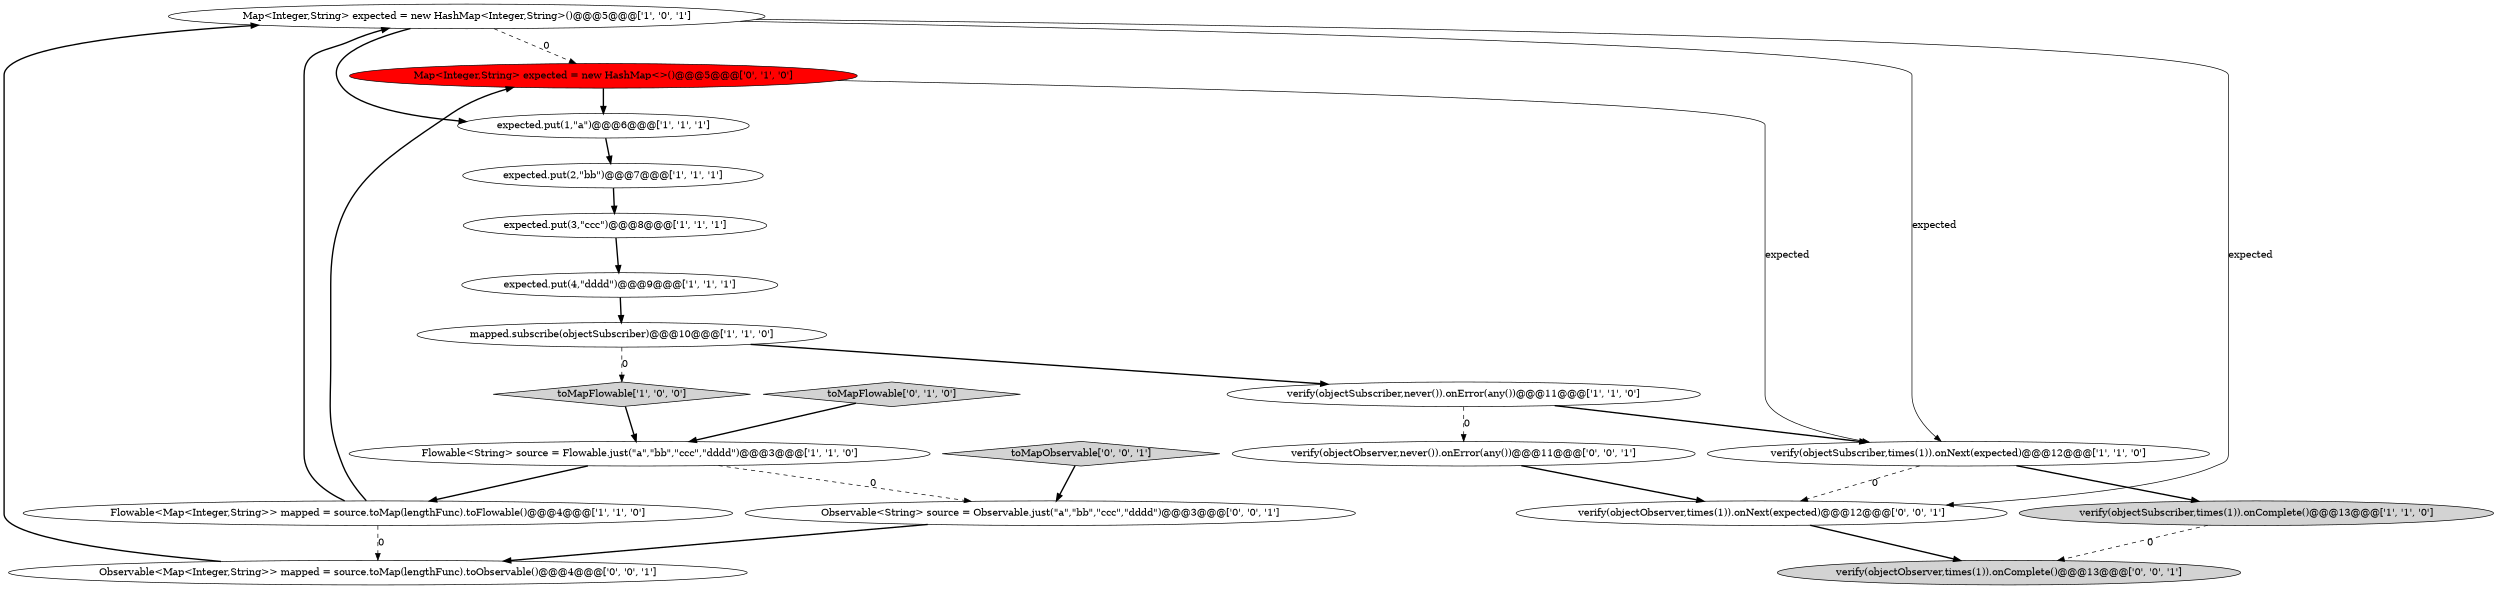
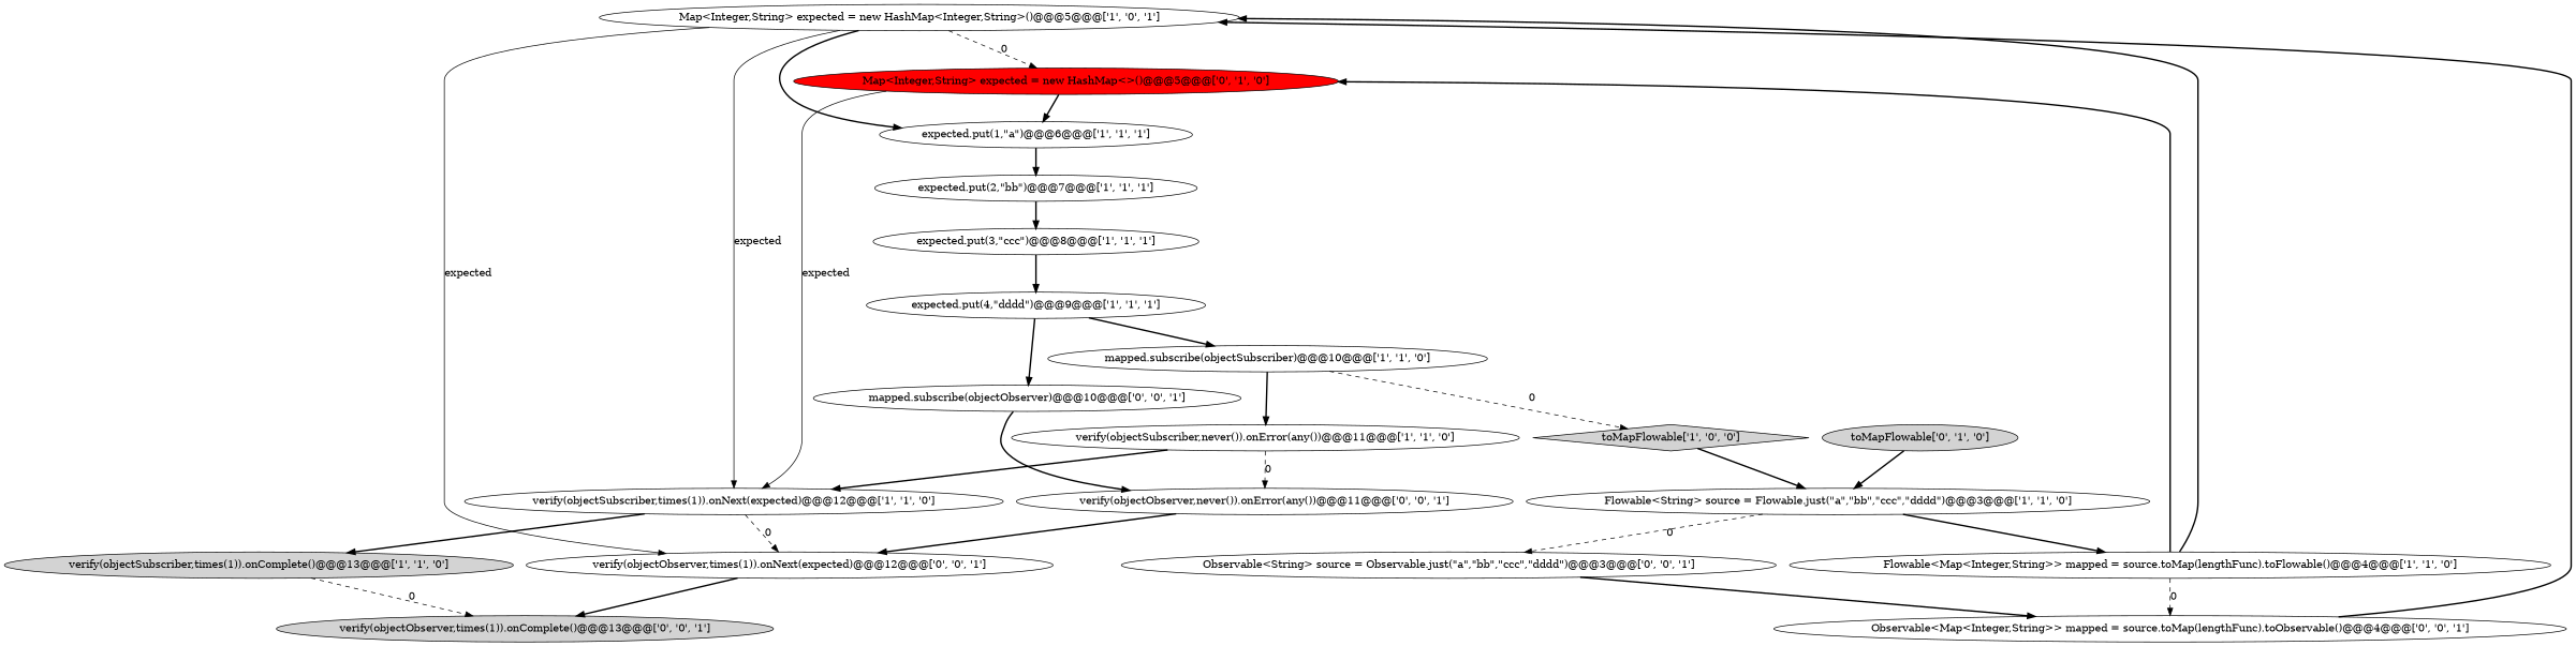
  digraph {
    node [fillcolor=white shape=ellipse style=filled]
    edge [style=bold]
    n1 [label="verify(objectObserver,times(1)).onNext(expected)@@@12@@@['0', '0', '1']"]
    n2 [fillcolor=lightgray label="verify(objectObserver,times(1)).onComplete()@@@13@@@['0', '0', '1']"]
-   n3 [fillcolor=lightgray label="toMapObservable['0', '0', '1']" shape=diamond]
    n4 [label="Observable<String> source = Observable.just(\"a\",\"bb\",\"ccc\",\"dddd\")@@@3@@@['0', '0', '1']"]
    n5 [label="Observable<Map<Integer,String>> mapped = source.toMap(lengthFunc).toObservable()@@@4@@@['0', '0', '1']"]
    n6 [label="Map<Integer,String> expected = new HashMap<Integer,String>()@@@5@@@['1', '0', '1']"]
    n7 [fillcolor=red label="Map<Integer,String> expected = new HashMap<>()@@@5@@@['0', '1', '0']"]
    n8 [label="verify(objectSubscriber,times(1)).onNext(expected)@@@12@@@['1', '1', '0']"]
    n9 [label="expected.put(1,\"a\")@@@6@@@['1', '1', '1']"]
    n10 [fillcolor=lightgray label="verify(objectSubscriber,times(1)).onComplete()@@@13@@@['1', '1', '0']"]
    n11 [label="expected.put(2,\"bb\")@@@7@@@['1', '1', '1']"]
    n12 [label="Flowable<String> source = Flowable.just(\"a\",\"bb\",\"ccc\",\"dddd\")@@@3@@@['1', '1', '0']"]
    n13 [label="Flowable<Map<Integer,String>> mapped = source.toMap(lengthFunc).toFlowable()@@@4@@@['1', '1', '0']"]
    n14 [label="expected.put(4,\"dddd\")@@@9@@@['1', '1', '1']"]
+   n15 [label="mapped.subscribe(objectObserver)@@@10@@@['0', '0', '1']"]
    n16 [label="mapped.subscribe(objectSubscriber)@@@10@@@['1', '1', '0']"]
    n17 [label="verify(objectObserver,never()).onError(any())@@@11@@@['0', '0', '1']"]
    n18 [fillcolor=lightgray label="toMapFlowable['1', '0', '0']" shape=diamond]
    n19 [label="verify(objectSubscriber,never()).onError(any())@@@11@@@['1', '1', '0']"]
-   n20 [fillcolor=lightgray label="toMapFlowable['0', '1', '0']" shape=diamond]
+   n20 [fillcolor=lightgray label="toMapFlowable['0', '1', '0']"]
    n21 [label="expected.put(3,\"ccc\")@@@8@@@['1', '1', '1']"]
    n1 -> n2
-   n3 -> n4
    n4 -> n5
    n5 -> n6
    n6 -> n1 [label=expected style=solid]
    n6 -> n7 [label=0 style=dashed]
    n6 -> n8 [label=expected style=solid]
    n6 -> n9
    n7 -> n8 [label=expected style=solid]
    n7 -> n9
    n8 -> n1 [label=0 style=dashed]
    n8 -> n10
    n9 -> n11
    n10 -> n2 [label=0 style=dashed]
    n11 -> n21
    n12 -> n4 [label=0 style=dashed]
    n12 -> n13
    n13 -> n5 [label=0 style=dashed]
    n13 -> n6
    n13 -> n7
+   n14 -> n15
    n14 -> n16
+   n15 -> n17
    n16 -> n18 [label=0 style=dashed]
    n16 -> n19
    n17 -> n1
    n18 -> n12
    n19 -> n8
    n19 -> n17 [label=0 style=dashed]
    n20 -> n12
    n21 -> n14
  }
